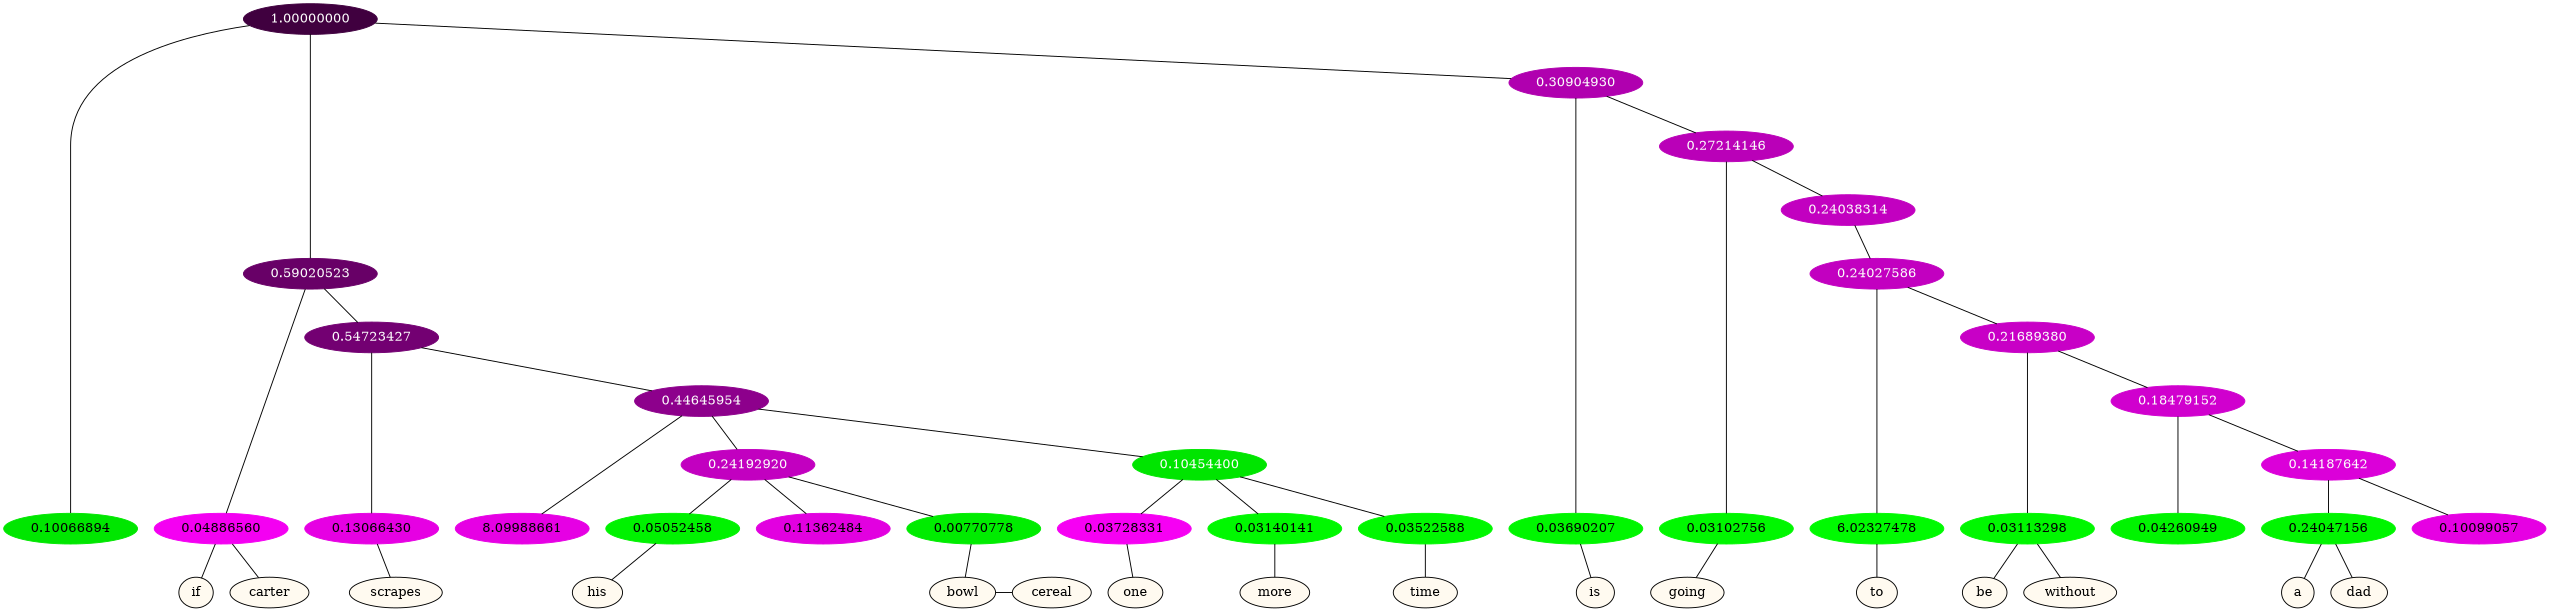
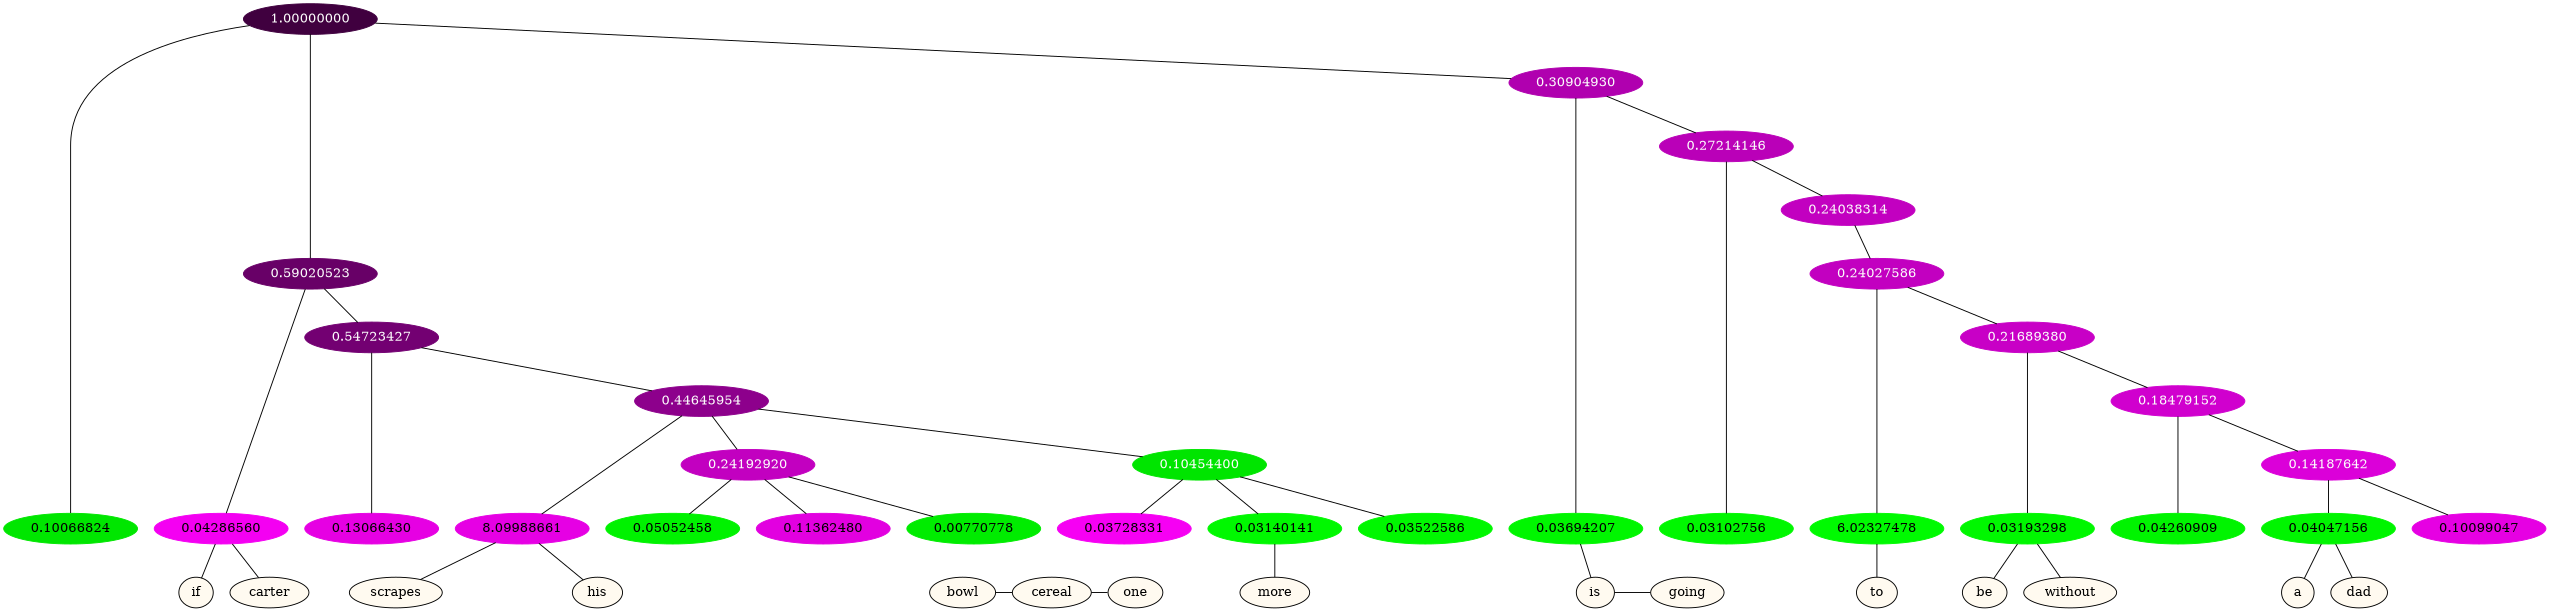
  graph {
    node [color=black format=png nodesep=0.001 ordering=out overlap_scaling=0.01 ranksep=0.001 style=filled fontcolor=black]
    n1 [fillcolor=floralwhite height=0.15 label=if style="filled,solid" width=0.15 fontcolor=""]
    n2 [fillcolor=floralwhite height=0.15 label=scrapes style="filled,solid" width=0.15 fontcolor=""]
    n3 [fillcolor=floralwhite height=0.15 label=his style="filled,solid" width=0.15 fontcolor=""]
    n4 [fillcolor=floralwhite height=0.15 label=cereal style="filled,solid" width=0.15 fontcolor=""]
    n5 [fillcolor=floralwhite height=0.15 label=bowl style="filled,solid" width=0.15 fontcolor=""]
    n6 [fillcolor=floralwhite height=0.15 label=one style="filled,solid" width=0.15 fontcolor=""]
    n7 [fillcolor=floralwhite height=0.15 label=more style="filled,solid" width=0.15 fontcolor=""]
-   n8 [fillcolor=floralwhite height=0.15 label=time style="filled,solid" width=0.15 fontcolor=""]
    n9 [fillcolor=floralwhite height=0.15 label=carter style="filled,solid" width=0.15 fontcolor=""]
    n10 [fillcolor=floralwhite height=0.15 label=is style="filled,solid" width=0.15 fontcolor=""]
    n11 [fillcolor=floralwhite height=0.15 label=going style="filled,solid" width=0.15 fontcolor=""]
    n12 [fillcolor=floralwhite height=0.15 label=to style="filled,solid" width=0.15 fontcolor=""]
    n13 [fillcolor=floralwhite height=0.15 label=be style="filled,solid" width=0.15 fontcolor=""]
    n14 [fillcolor=floralwhite height=0.15 label=without style="filled,solid" width=0.15 fontcolor=""]
    n15 [fillcolor=floralwhite height=0.15 label=a style="filled,solid" width=0.15 fontcolor=""]
    n16 [fillcolor=floralwhite height=0.15 label=dad style="filled,solid" width=0.15 fontcolor=""]
-   n17 [color="0.835 1.000 0.957" height=0.15 label=0.04886560 width=0.15]
+   n17 [color="0.835 1.000 0.957" height=0.15 label=0.04286560 width=0.15]
    n18 [color="0.835 1.000 0.899" height=0.15 label=0.13066430 width=0.15]
    n19 [color="0.835 1.000 0.900" height=0.15 label=8.09988661 width=0.15]
    n20 [color="0.334 1.000 0.949" height=0.15 label=0.05052458 width=0.15]
-   n21 [color="0.835 1.000 0.886" height=0.15 label=0.11362484 width=0.15]
+   n21 [color="0.835 1.000 0.886" height=0.15 label=0.11362480 width=0.15]
    n22 [color="0.334 1.000 0.922" height=0.15 label=0.00770778 width=0.15]
    n23 [color="0.835 1.000 0.962" height=0.15 label=0.03728331 width=0.15]
    n24 [color="0.334 1.000 0.969" height=0.15 label=0.03140141 width=0.15]
-   n25 [color="0.334 1.000 0.965" height=0.15 label=0.03522588 width=0.15]
-   n26 [color="0.334 1.000 0.899" height=0.15 label=0.10066894 width=0.15]
-   n27 [color="0.334 1.000 0.963" height=0.15 label=0.03690207 width=0.15]
+   n25 [color="0.334 1.000 0.965" height=0.15 label=0.03522586 width=0.15]
+   n26 [color="0.334 1.000 0.899" height=0.15 label=0.10066824 width=0.15]
+   n27 [color="0.334 1.000 0.963" height=0.15 label=0.03694207 width=0.15]
    n28 [color="0.334 1.000 0.968" height=0.15 label=0.03102756 width=0.15]
    n29 [color="0.334 1.000 0.977" height=0.15 label=6.02327478 width=0.15]
-   n30 [color="0.334 1.000 0.968" height=0.15 label=0.03113298 width=0.15]
-   n31 [color="0.334 1.000 0.957" height=0.15 label=0.04260949 width=0.15]
-   n32 [color="0.334 1.000 0.960" height=0.15 label=0.24047156 width=0.15]
-   n33 [color="0.835 1.000 0.899" height=0.15 label=0.10099057 width=0.15]
+   n30 [color="0.334 1.000 0.968" height=0.15 label=0.03193298 width=0.15]
+   n31 [color="0.334 1.000 0.957" height=0.15 label=0.04260909 width=0.15]
+   n32 [color="0.334 1.000 0.960" height=0.15 label=0.04047156 width=0.15]
+   n33 [color="0.835 1.000 0.899" height=0.15 label=0.10099047 width=0.15]
    n34 [color="0.835 1.000 0.250" fontcolor=grey99 height=0.15 label=1.00000000 width=0.15]
    n35 [color="0.835 1.000 0.410" fontcolor=grey99 height=0.15 label=0.59020523 width=0.15]
    n36 [color="0.835 1.000 0.691" fontcolor=grey99 height=0.15 label=0.30904930 width=0.15]
    n37 [color="0.835 1.000 0.453" fontcolor=grey99 height=0.15 label=0.54723427 width=0.15]
    n38 [color="0.835 1.000 0.728" fontcolor=grey99 height=0.15 label=0.27214146 width=0.15]
    n39 [color="0.835 1.000 0.554" fontcolor=grey99 height=0.15 label=0.44645954 width=0.15]
    n40 [color="0.835 1.000 0.760" fontcolor=grey99 height=0.15 label=0.24038314 width=0.15]
    n41 [color="0.835 1.000 0.758" fontcolor=grey99 height=0.15 label=0.24192920 width=0.15]
    n42 [color="0.334 1.000 0.895" fontcolor=grey99 height=0.15 label=0.10454400 width=0.15]
    n43 [color="0.835 1.000 0.760" fontcolor=grey99 height=0.15 label=0.24027586 width=0.15]
    n44 [color="0.835 1.000 0.783" fontcolor=grey99 height=0.15 label=0.21689380 width=0.15]
    n45 [color="0.835 1.000 0.815" fontcolor=grey99 height=0.15 label=0.18479152 width=0.15]
    n46 [color="0.835 1.000 0.858" fontcolor=grey99 height=0.15 label=0.14187642 width=0.15]
    subgraph sub_1 {
      rank=same
      n1
      n2
      n3
      n4
      n5
      n6
      n7
-     n8
      n9
      n10
      n11
      n12
      n13
      n14
      n15
      n16
    }
    subgraph sub_2 {
      rank=same
      n17
      n18
      n19
      n20
      n21
      n22
      n23
      n24
      n25
      n26
      n27
      n28
      n29
      n30
      n31
      n32
      n33
    }
    n5 -- n4
    n17 -- n1
    n17 -- n9
-   n18 -- n2
-   n20 -- n3
-   n22 -- n5
-   n23 -- n6
+   n19 -- n2
+   n19 -- n3
+   n4 -- n6
    n24 -- n7
-   n25 -- n8
    n27 -- n10
-   n28 -- n11
+   n10 -- n11
    n29 -- n12
    n30 -- n13
    n30 -- n14
    n32 -- n15
    n32 -- n16
    n34 -- n26
    n34 -- n35
    n34 -- n36
    n35 -- n17
    n35 -- n37
    n36 -- n27
    n36 -- n38
    n37 -- n18
    n37 -- n39
    n38 -- n28
    n38 -- n40
    n39 -- n19
    n39 -- n41
    n39 -- n42
    n40 -- n43
    n41 -- n20
    n41 -- n21
    n41 -- n22
    n42 -- n23
    n42 -- n24
    n42 -- n25
    n43 -- n29
    n43 -- n44
    n44 -- n30
    n44 -- n45
    n45 -- n31
    n45 -- n46
    n46 -- n32
    n46 -- n33
  }
